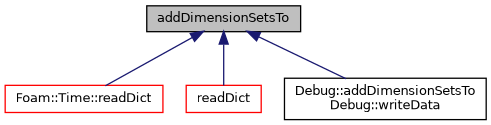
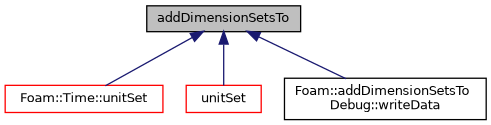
  digraph {
    rankdir=TB
    node [color=black fontname=Helvetica fontsize=10 shape=record]
    edge [color=midnightblue dir=back fontname=Helvetica fontsize=10 labelfontname=Helvetica labelfontsize=10 style=solid]
    n1 [fillcolor=grey75 fontcolor=black height=0.2 label=addDimensionSetsTo style=filled width=0.4]
-   n2 [color=red height=0.2 label="Foam::Time::readDict" width=0.4]
-   n3 [color=red height=0.2 label=readDict width=0.4]
-   n4 [height=0.2 label="Debug::addDimensionSetsTo\lDebug::writeData" width=0.4]
+   n2 [color=red height=0.2 label="Foam::Time::unitSet" width=0.4]
+   n3 [color=red height=0.2 label=unitSet width=0.4]
+   n4 [height=0.2 label="Foam::addDimensionSetsTo\lDebug::writeData" width=0.4]
    n1 -> n2
    n1 -> n3
    n1 -> n4
  }
